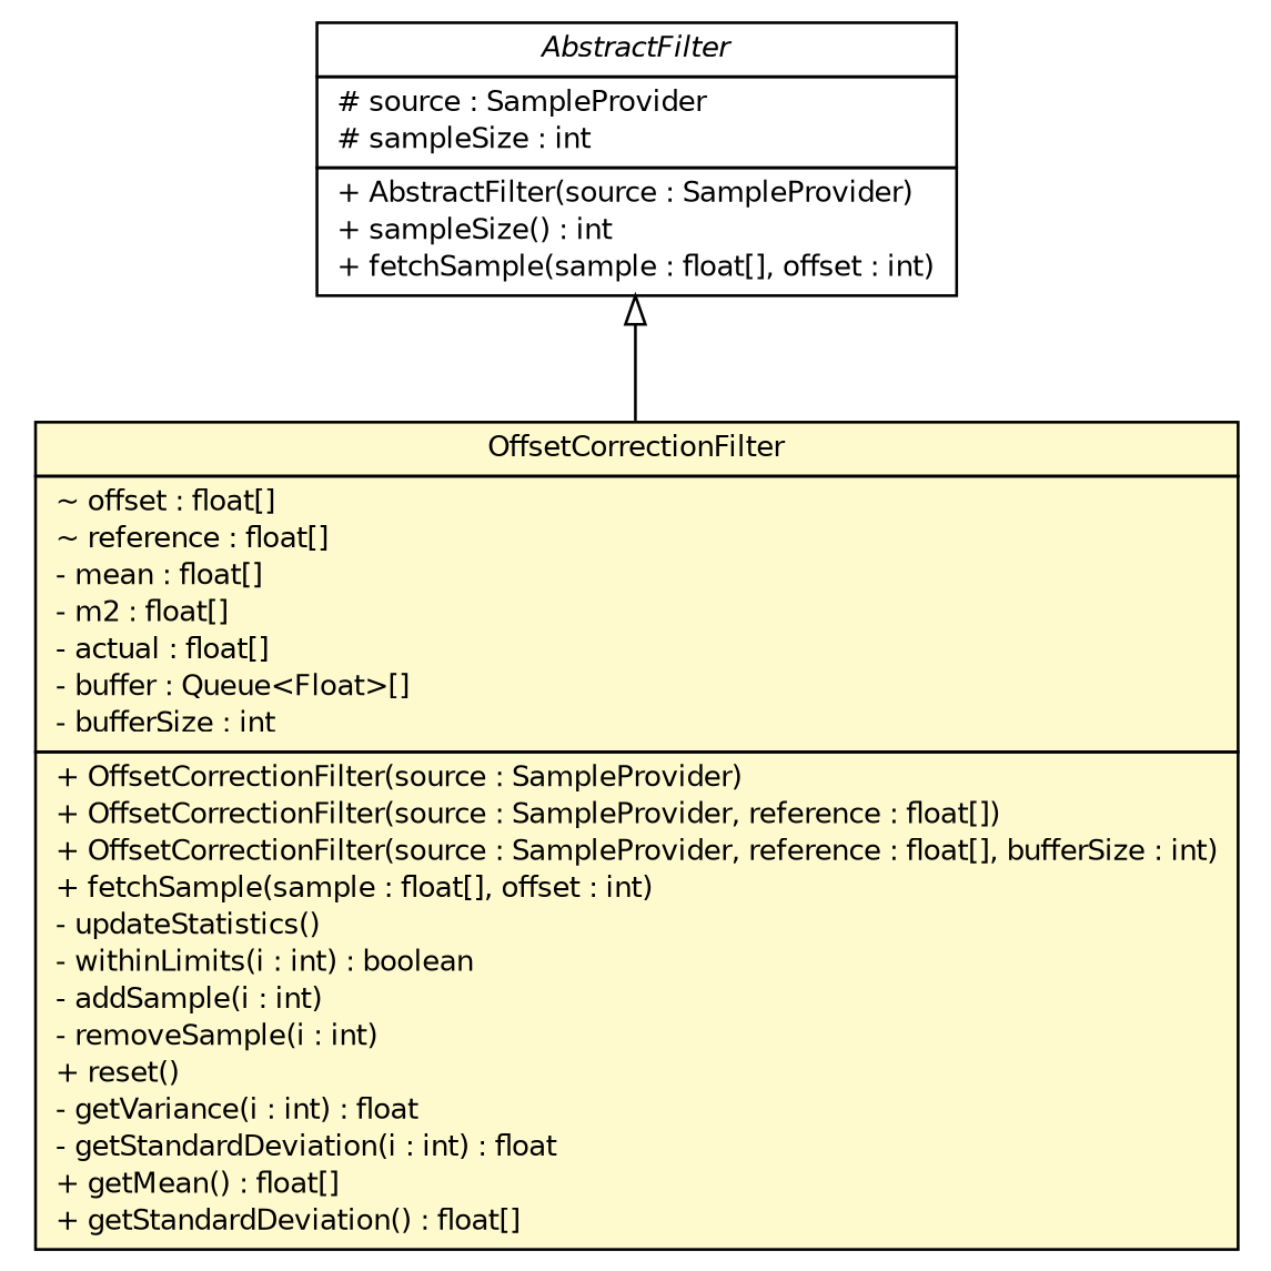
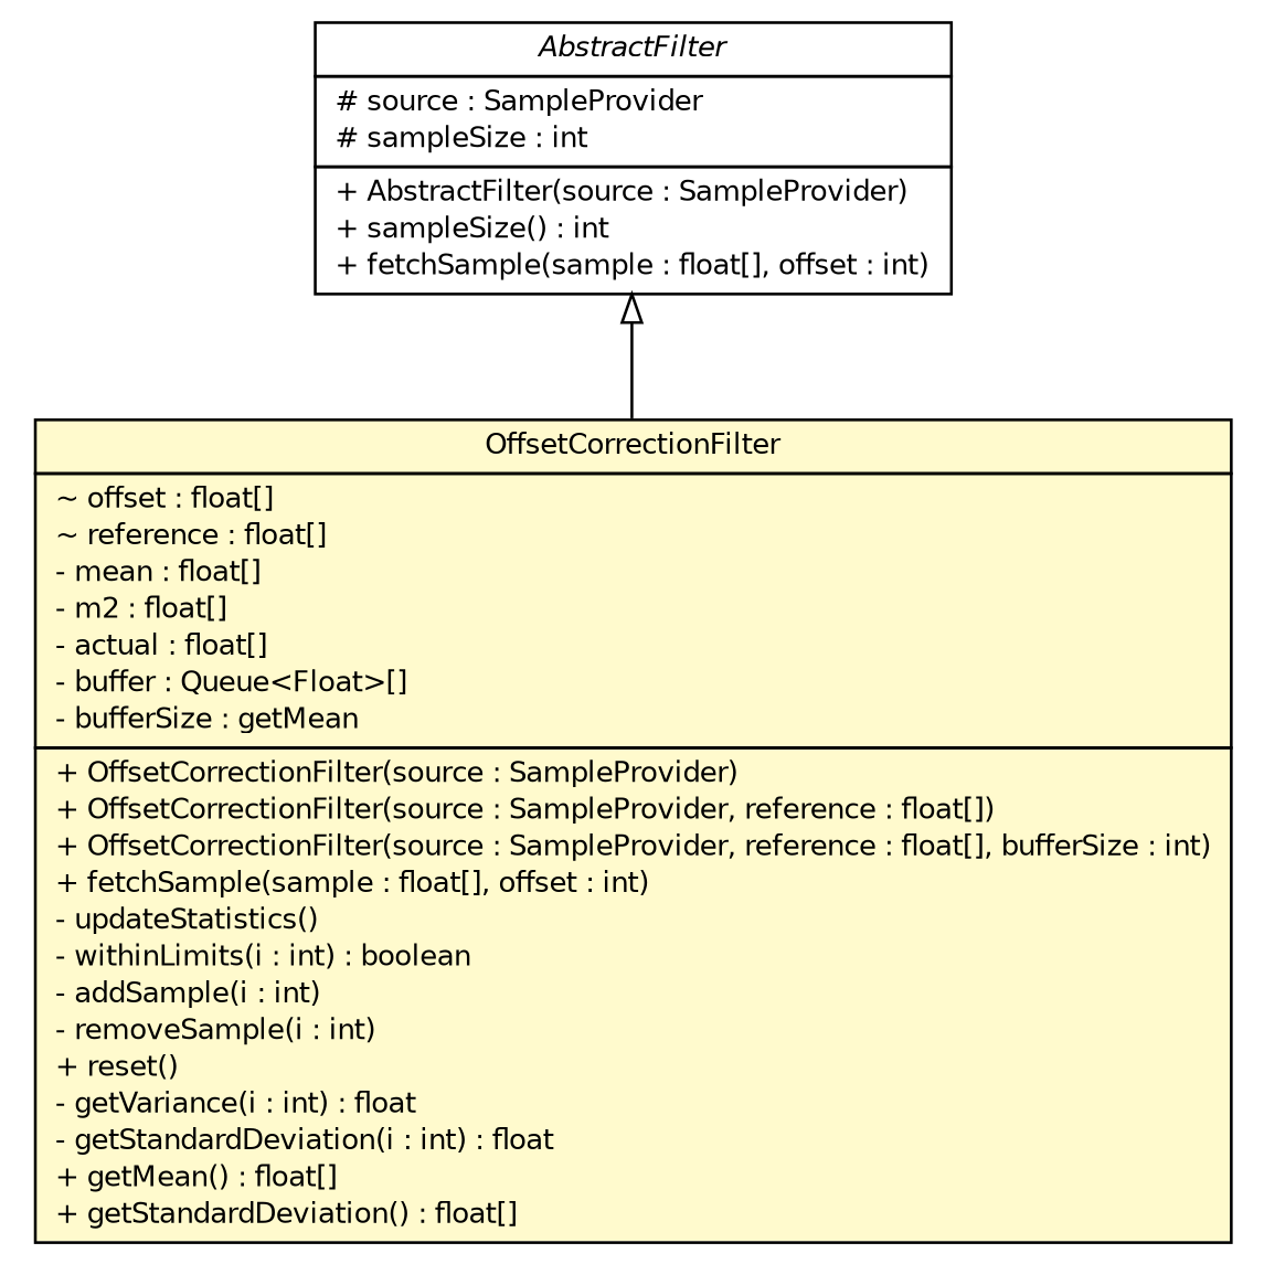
  digraph {
    nodesep=0.25
    ranksep=0.5
    node [fontcolor=black fontname=Helvetica fontsize=10.0 shape=plaintext]
    n1 [label=<<table title="lejos.robotics.filter.AbstractFilter" border="0" cellborder="1" cellspacing="0" cellpadding="2" port="p" href="./AbstractFilter.html"> 		<tr><td><table border="0" cellspacing="0" cellpadding="1"> <tr><td align="center" balign="center"><font face="Helvetica-Oblique"> AbstractFilter </font></td></tr> 		</table></td></tr> 		<tr><td><table border="0" cellspacing="0" cellpadding="1"> <tr><td align="left" balign="left"> # source : SampleProvider </td></tr> <tr><td align="left" balign="left"> # sampleSize : int </td></tr> 		</table></td></tr> 		<tr><td><table border="0" cellspacing="0" cellpadding="1"> <tr><td align="left" balign="left"> + AbstractFilter(source : SampleProvider) </td></tr> <tr><td align="left" balign="left"> + sampleSize() : int </td></tr> <tr><td align="left" balign="left"> + fetchSample(sample : float[], offset : int) </td></tr> 		</table></td></tr> 		</table>>]
-   n2 [label=<<table title="lejos.robotics.filter.OffsetCorrectionFilter" border="0" cellborder="1" cellspacing="0" cellpadding="2" port="p" bgcolor="lemonChiffon" href="./OffsetCorrectionFilter.html"> 		<tr><td><table border="0" cellspacing="0" cellpadding="1"> <tr><td align="center" balign="center"> OffsetCorrectionFilter </td></tr> 		</table></td></tr> 		<tr><td><table border="0" cellspacing="0" cellpadding="1"> <tr><td align="left" balign="left"> ~ offset : float[] </td></tr> <tr><td align="left" balign="left"> ~ reference : float[] </td></tr> <tr><td align="left" balign="left"> - mean : float[] </td></tr> <tr><td align="left" balign="left"> - m2 : float[] </td></tr> <tr><td align="left" balign="left"> - actual : float[] </td></tr> <tr><td align="left" balign="left"> - buffer : Queue&lt;Float&gt;[] </td></tr> <tr><td align="left" balign="left"> - bufferSize : int </td></tr> 		</table></td></tr> 		<tr><td><table border="0" cellspacing="0" cellpadding="1"> <tr><td align="left" balign="left"> + OffsetCorrectionFilter(source : SampleProvider) </td></tr> <tr><td align="left" balign="left"> + OffsetCorrectionFilter(source : SampleProvider, reference : float[]) </td></tr> <tr><td align="left" balign="left"> + OffsetCorrectionFilter(source : SampleProvider, reference : float[], bufferSize : int) </td></tr> <tr><td align="left" balign="left"> + fetchSample(sample : float[], offset : int) </td></tr> <tr><td align="left" balign="left"> - updateStatistics() </td></tr> <tr><td align="left" balign="left"> - withinLimits(i : int) : boolean </td></tr> <tr><td align="left" balign="left"> - addSample(i : int) </td></tr> <tr><td align="left" balign="left"> - removeSample(i : int) </td></tr> <tr><td align="left" balign="left"> + reset() </td></tr> <tr><td align="left" balign="left"> - getVariance(i : int) : float </td></tr> <tr><td align="left" balign="left"> - getStandardDeviation(i : int) : float </td></tr> <tr><td align="left" balign="left"> + getMean() : float[] </td></tr> <tr><td align="left" balign="left"> + getStandardDeviation() : float[] </td></tr> 		</table></td></tr> 		</table>>]
+   n2 [label=<<table title="lejos.robotics.filter.OffsetCorrectionFilter" border="0" cellborder="1" cellspacing="0" cellpadding="2" port="p" bgcolor="lemonChiffon" href="./OffsetCorrectionFilter.html"> 		<tr><td><table border="0" cellspacing="0" cellpadding="1"> <tr><td align="center" balign="center"> OffsetCorrectionFilter </td></tr> 		</table></td></tr> 		<tr><td><table border="0" cellspacing="0" cellpadding="1"> <tr><td align="left" balign="left"> ~ offset : float[] </td></tr> <tr><td align="left" balign="left"> ~ reference : float[] </td></tr> <tr><td align="left" balign="left"> - mean : float[] </td></tr> <tr><td align="left" balign="left"> - m2 : float[] </td></tr> <tr><td align="left" balign="left"> - actual : float[] </td></tr> <tr><td align="left" balign="left"> - buffer : Queue&lt;Float&gt;[] </td></tr> <tr><td align="left" balign="left"> - bufferSize : getMean </td></tr> 		</table></td></tr> 		<tr><td><table border="0" cellspacing="0" cellpadding="1"> <tr><td align="left" balign="left"> + OffsetCorrectionFilter(source : SampleProvider) </td></tr> <tr><td align="left" balign="left"> + OffsetCorrectionFilter(source : SampleProvider, reference : float[]) </td></tr> <tr><td align="left" balign="left"> + OffsetCorrectionFilter(source : SampleProvider, reference : float[], bufferSize : int) </td></tr> <tr><td align="left" balign="left"> + fetchSample(sample : float[], offset : int) </td></tr> <tr><td align="left" balign="left"> - updateStatistics() </td></tr> <tr><td align="left" balign="left"> - withinLimits(i : int) : boolean </td></tr> <tr><td align="left" balign="left"> - addSample(i : int) </td></tr> <tr><td align="left" balign="left"> - removeSample(i : int) </td></tr> <tr><td align="left" balign="left"> + reset() </td></tr> <tr><td align="left" balign="left"> - getVariance(i : int) : float </td></tr> <tr><td align="left" balign="left"> - getStandardDeviation(i : int) : float </td></tr> <tr><td align="left" balign="left"> + getMean() : float[] </td></tr> <tr><td align="left" balign="left"> + getStandardDeviation() : float[] </td></tr> 		</table></td></tr> 		</table>>]
    n1 -> n2 [arrowtail=empty dir=back fontname=Helvetica fontsize=10 headport=p labelfontname=Helvetica labelfontsize=10 tailport=p]
  }
